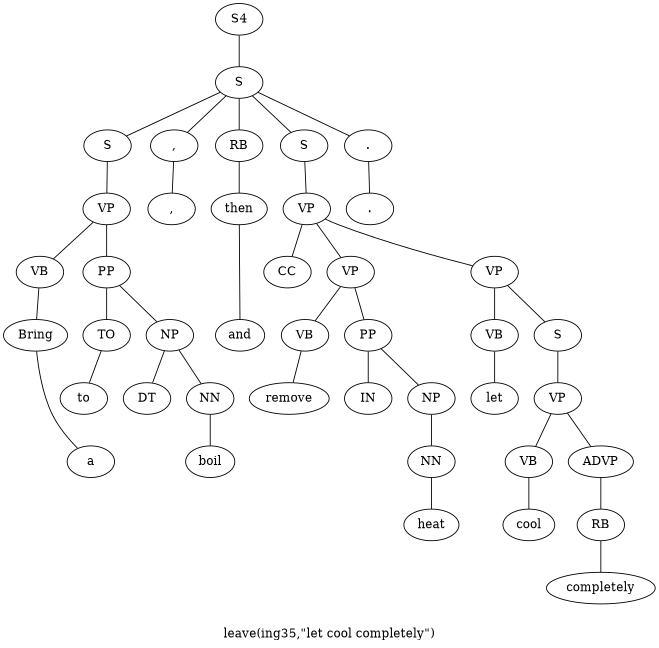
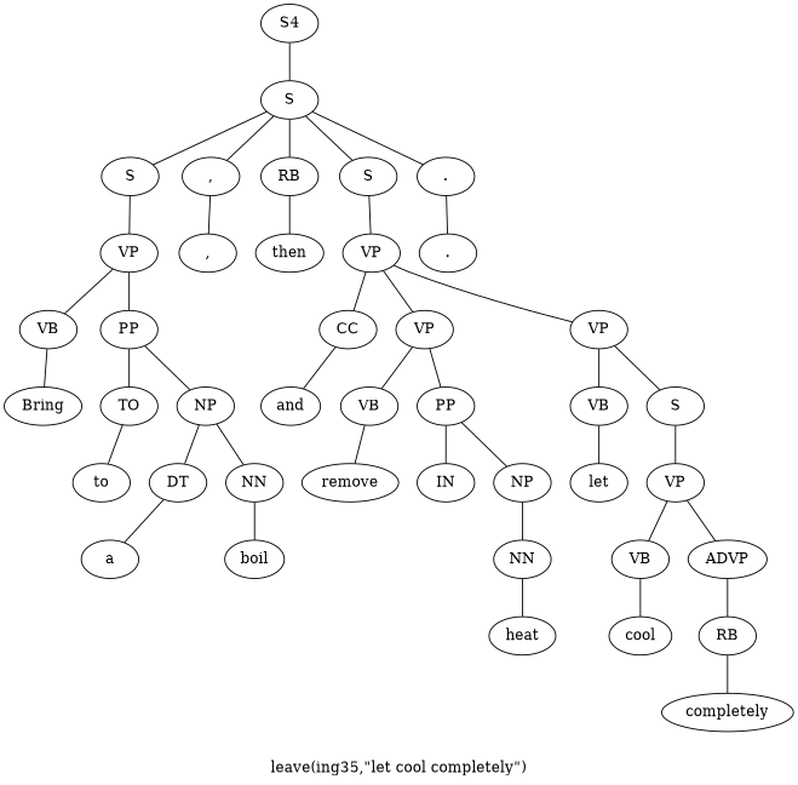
  graph {
    label="leave(ing35,\"let cool completely\")"
    n1 [label=S4]
    n2 [label=S]
    n3 [label=S]
    n4 [label=","]
    n5 [label=RB]
    n6 [label=S]
    n7 [label="."]
    n8 [label=VP]
    n9 [label=","]
    n10 [label=then]
    n11 [label=VP]
    n12 [label="."]
    n13 [label=VB]
    n14 [label=PP]
    n15 [label=Bring]
    n16 [label=TO]
    n17 [label=NP]
    n18 [label=to]
    n19 [label=DT]
    n20 [label=NN]
    n21 [label=a]
    n22 [label=boil]
    n23 [label=VP]
    n24 [label=CC]
    n25 [label=VP]
    n26 [label=VB]
    n27 [label=PP]
    n28 [label=and]
    n29 [label=VB]
    n30 [label=S]
    n31 [label=remove]
    n32 [label=IN]
    n33 [label=NP]
    n34 [label=NN]
    n35 [label=heat]
    n36 [label=let]
    n37 [label=VP]
    n38 [label=VB]
    n39 [label=ADVP]
    n40 [label=cool]
    n41 [label=RB]
    n42 [label=completely]
    n1 -- n2
    n2 -- n3
    n2 -- n4
    n2 -- n5
    n2 -- n6
    n2 -- n7
    n3 -- n8
    n4 -- n9
    n5 -- n10
    n6 -- n11
    n7 -- n12
    n8 -- n13
    n8 -- n14
    n11 -- n23
    n11 -- n24
    n11 -- n25
    n13 -- n15
    n14 -- n16
    n14 -- n17
    n16 -- n18
    n17 -- n19
    n17 -- n20
-   n15 -- n21
+   n19 -- n21
    n20 -- n22
    n23 -- n26
    n23 -- n27
-   n10 -- n28
+   n24 -- n28
    n25 -- n29
    n25 -- n30
    n26 -- n31
    n27 -- n32
    n27 -- n33
    n29 -- n36
    n30 -- n37
    n33 -- n34
    n34 -- n35
    n37 -- n38
    n37 -- n39
    n38 -- n40
    n39 -- n41
    n41 -- n42
  }
